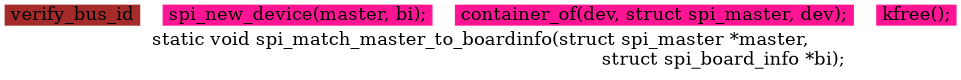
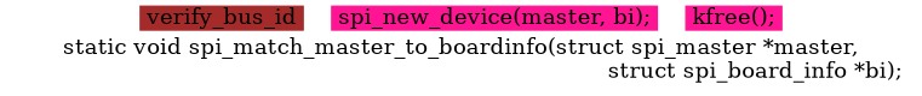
  digraph {
    label="static void spi_match_master_to_boardinfo(struct spi_master *master,\n										  struct spi_board_info *bi);"
    node [margin="0.05,0.005" shape=box style=filled color=deeppink]
    n1 [height=0.1 label=verify_bus_id width=0.1 color=brown]
    n2 [height=0.1 label="spi_new_device(master, bi);" width=0.1]
-   n3 [height=0.1 label="container_of(dev, struct spi_master, dev);" width=0.1]
    n4 [height=0.1 label="kfree();" width=0.1]
  }
